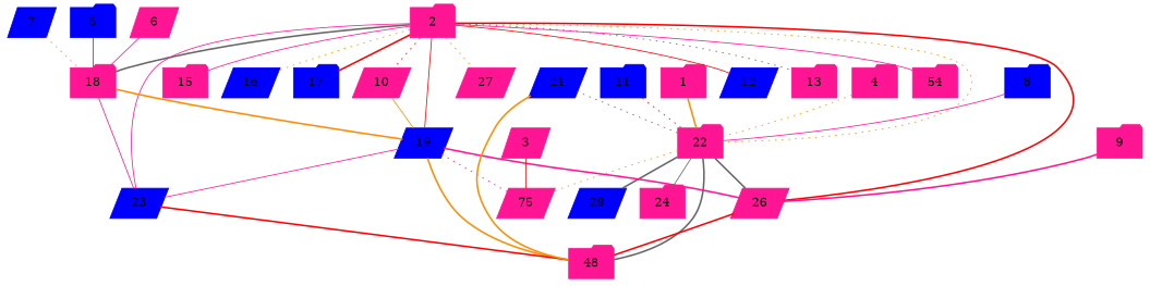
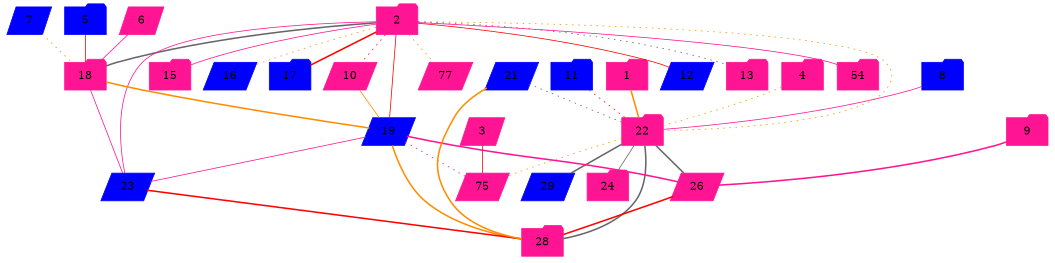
  graph {
    node [color=deeppink shape=folder style=filled]
    edge [color=darkorange style=bold weight=1.0]
    1
    22
    26 [shape=parallelogram]
    n4 [label=75 shape=parallelogram]
-   28 [label=48]
+   28
    24
    29 [color=blue shape=parallelogram]
    2
    10 [shape=parallelogram]
    12 [color=blue shape=parallelogram]
    13
    n12 [label=54]
    15
    16 [color=blue shape=parallelogram]
    17 [color=blue]
    18
    19 [color=blue shape=parallelogram]
    23 [color=blue shape=parallelogram]
-   27 [shape=parallelogram]
+   27 [shape=parallelogram label=77]
    3 [shape=parallelogram]
    4
    5 [color=blue]
    6 [shape=parallelogram]
    7 [color=blue shape=parallelogram]
    8 [color=blue]
    9
    11 [color=blue]
    21 [color=blue shape=parallelogram]
    1 -- 22
    22 -- 26 [color=gray40]
    22 -- n4 [style=dotted]
    22 -- 28 [color=gray40 weight=2.0]
    22 -- 24 [color=gray40 style=solid]
    22 -- 29 [color=gray40]
    26 -- 28 [color=red]
    2 -- 22 [style=dotted]
-   2 -- 26 [color=red]
    2 -- 10 [color=red style=dotted]
    2 -- 12 [color=red style=solid]
    2 -- 13 [color=gray40 style=dotted]
    2 -- n12 [color=deeppink style=solid]
    2 -- 15 [color=deeppink style=solid]
    2 -- 16 [style=dotted]
    2 -- 17 [color=red]
    2 -- 18 [color=gray40]
    2 -- 19 [color=red style=solid]
    2 -- 23 [color=deeppink style=solid weight=2.0]
    2 -- 27 [style=dotted weight=2.0]
    10 -- 19 [style=solid]
    18 -- 19
    18 -- 23 [color=deeppink style=solid]
    19 -- 26 [color=deeppink weight=2.0]
    19 -- n4 [color=deeppink style=dotted]
    19 -- 28
    19 -- 23 [color=deeppink style=solid]
    23 -- 28 [color=red]
    3 -- n4 [color=red style=solid]
    4 -- 22 [style=dotted]
    5 -- 18 [color=red style=solid]
    6 -- 18 [color=deeppink style=solid]
    7 -- 18 [style=dotted]
    8 -- 22 [color=deeppink style=solid]
    9 -- 26 [color=deeppink]
    11 -- 22 [color=red style=dotted]
    21 -- 22 [color=gray40 style=dotted]
    21 -- 28
  }
